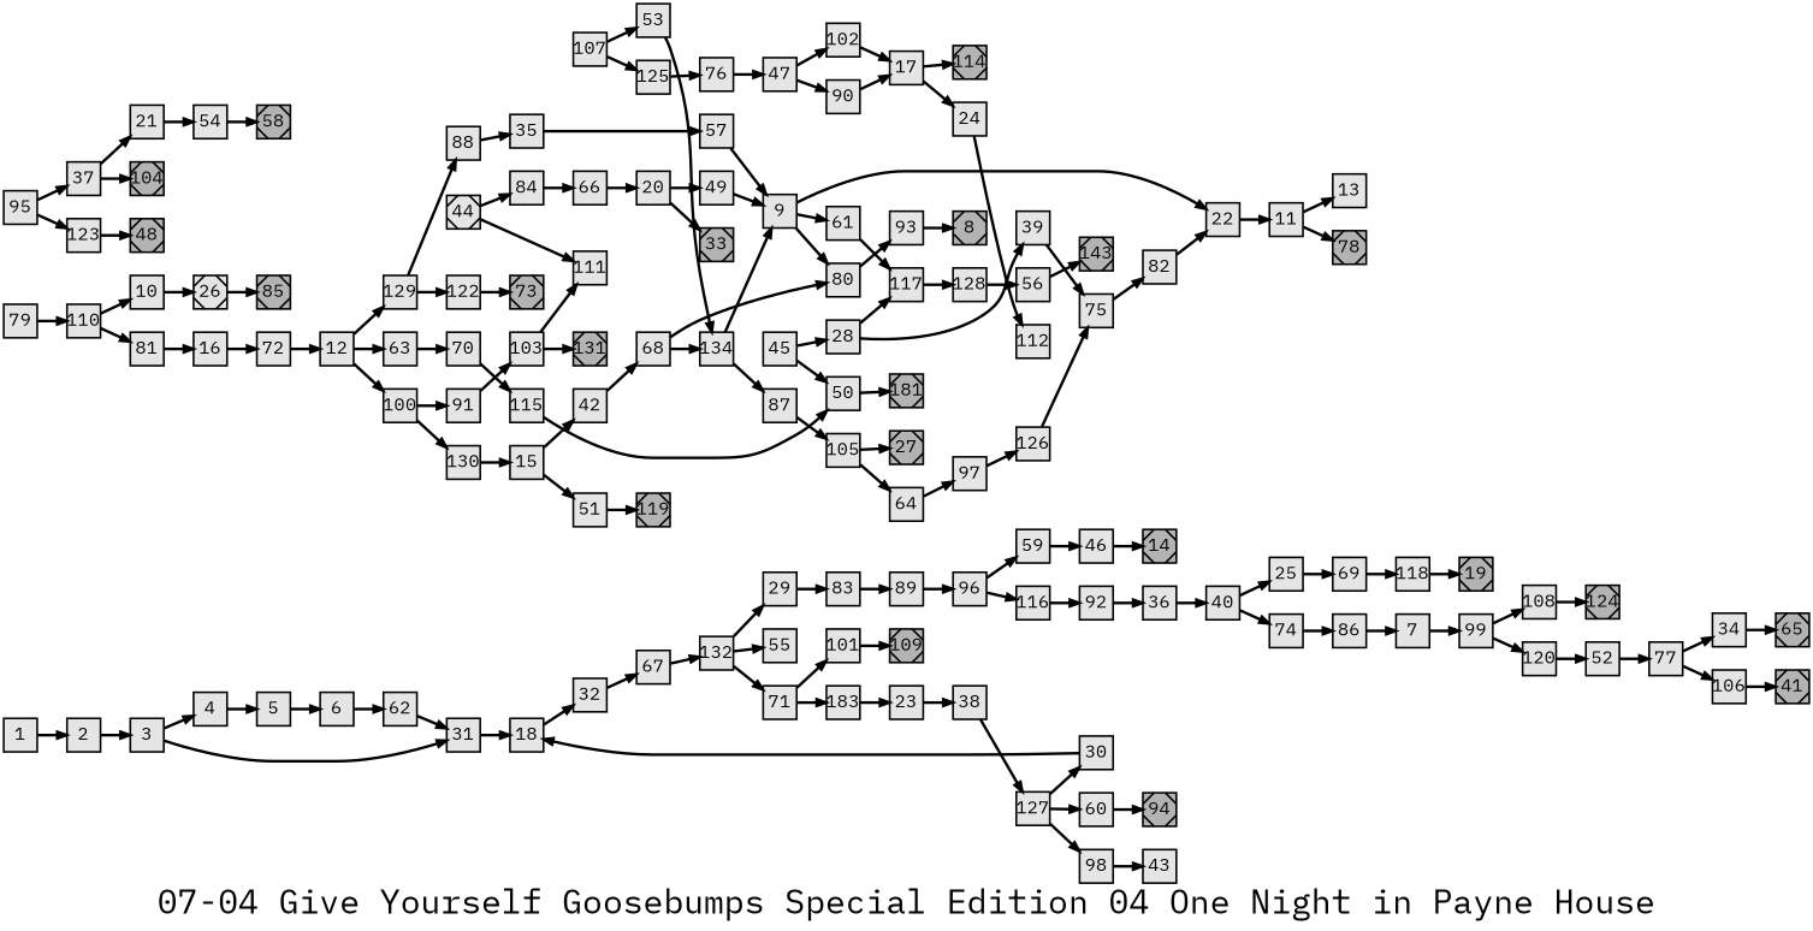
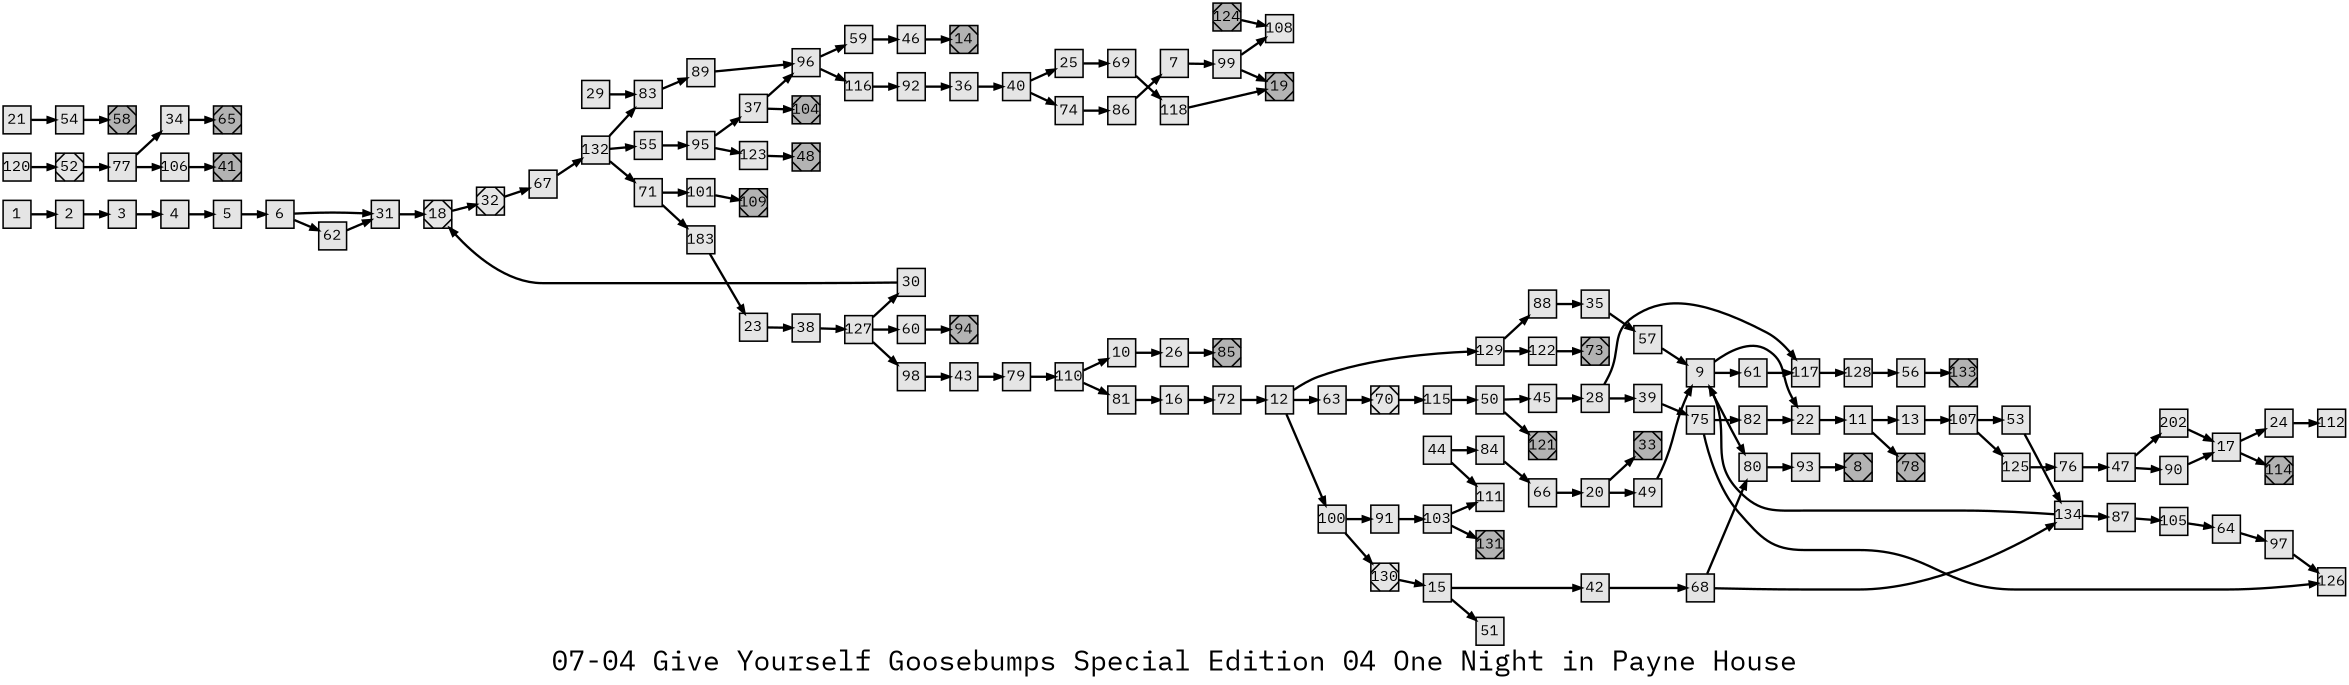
  digraph {
    fontname="IBM Plex Mono"
    fontsize=36
    label="07-04 Give Yourself Goosebumps Special Edition 04 One Night in Payne House"
    nodesep=0.35
    ordering=out
    rankdir=LR
    ranksep=0.45
    node [fillcolor=grey90 fixedsize=true fontname="IBM Plex Mono" fontsize=20 labelfloat=true margin="0,0" penwidth=2 regular=true shape=rect style=filled]
    edge [fontname="IBM Plex Mono" fontsize=12 labelfloat=true penwidth=3]
    1
    2
    3
    4
    5
    6
    31
    62
-   18
-   32
+   18 [shape=Msquare]
+   32 [shape=Msquare]
    7
    99
    108
    120
    124 [fillcolor=grey70 shape=Msquare]
-   52
+   52 [shape=Msquare]
    8 [fillcolor=grey70 shape=Msquare]
    9
    22
    61
    80
    11
    117
    93
    13
    78 [fillcolor=grey70 shape=Msquare]
    128
    10
-   26 [shape=Msquare]
+   26
    85 [fillcolor=grey70 shape=Msquare]
    107
    53
    125
    12
    129
    63
    100
    88
    122
-   70
+   70 [shape=Msquare]
    91
-   130
+   130 [shape=Msquare]
    35
    73 [fillcolor=grey70 shape=Msquare]
    115
    103
    15
    134
    76
    14 [fillcolor=grey70 shape=Msquare]
    42
    51
    68
-   119 [fillcolor=grey70 shape=Msquare]
    16
    72
    17
    24
    114 [fillcolor=grey70 shape=Msquare]
    112
    67
    132
    19 [fillcolor=grey70 shape=Msquare]
    20
    49
    33 [fillcolor=grey70 shape=Msquare]
    21
    54
    58 [fillcolor=grey70 shape=Msquare]
    23
    38
    127
    30
    60
    98
    25
    69
    118
-   27 [fillcolor=grey70 shape=Msquare]
    28
    39
    75
    56
    82
    29
    83
    89
    96
    55
    71
    65 [fillcolor=grey70 shape=Msquare]
    34
    57
    36
    40
    74
    86
    37
    104 [fillcolor=grey70 shape=Msquare]
    94 [fillcolor=grey70 shape=Msquare]
    43
    41 [fillcolor=grey70 shape=Msquare]
    87
    79
    110
    81
-   44 [shape=Msquare]
+   44
    84
    111
    66
    45
    46
    47
-   102
+   102 [label=202]
    90
    48 [fillcolor=grey70 shape=Msquare]
    50
-   121 [fillcolor=grey70 shape=Msquare label=181]
+   121 [fillcolor=grey70 shape=Msquare]
    77
    106
    105
    95
    123
-   133 [fillcolor=grey70 shape=Msquare label=143]
+   133 [fillcolor=grey70 shape=Msquare]
    59
    64
    97
    126
    101
    n130 [label=183]
    109 [fillcolor=grey70 shape=Msquare]
    116
    92
    131 [fillcolor=grey70 shape=Msquare]
    1 -> 2
    2 -> 3
    3 -> 4
    4 -> 5
    5 -> 6
-   3 -> 31
+   6 -> 31
    6 -> 62
    31 -> 18
    62 -> 31
    18 -> 32
    32 -> 67
    7 -> 99
    99 -> 108
-   99 -> 120
-   108 -> 124
+   99 -> 19
+   124 -> 108
    120 -> 52
    52 -> 77
    9 -> 22
    9 -> 61
    9 -> 80
    22 -> 11
    61 -> 117
    80 -> 93
    11 -> 13
    11 -> 78
    117 -> 128
    93 -> 8
+   13 -> 107
    128 -> 56
    10 -> 26
    26 -> 85
    107 -> 53
    107 -> 125
    53 -> 134
    125 -> 76
    12 -> 129
    12 -> 63
    12 -> 100
    129 -> 88
    129 -> 122
    63 -> 70
    100 -> 91
    100 -> 130
    88 -> 35
    122 -> 73
    70 -> 115
    91 -> 103
    130 -> 15
    35 -> 57
    115 -> 50
    103 -> 111
    103 -> 131
    15 -> 42
    15 -> 51
    134 -> 9
    134 -> 87
    76 -> 47
    42 -> 68
-   51 -> 119
    68 -> 80
    68 -> 134
    16 -> 72
    72 -> 12
    17 -> 24
    17 -> 114
    24 -> 112
    67 -> 132
-   132 -> 29
+   132 -> 83
    132 -> 55
    132 -> 71
    20 -> 49
    20 -> 33
    49 -> 9
    21 -> 54
    54 -> 58
    23 -> 38
    38 -> 127
    127 -> 30
    127 -> 60
    127 -> 98
    30 -> 18
    60 -> 94
    98 -> 43
    25 -> 69
    69 -> 118
    118 -> 19
    28 -> 117
    28 -> 39
    39 -> 75
    75 -> 82
    56 -> 133
    82 -> 22
    29 -> 83
    83 -> 89
    89 -> 96
    96 -> 59
    96 -> 116
+   55 -> 95
    71 -> 101
    71 -> n130
    34 -> 65
    57 -> 9
    36 -> 40
    40 -> 25
    40 -> 74
    74 -> 86
    86 -> 7
-   37 -> 21
+   37 -> 96
    37 -> 104
+   43 -> 79
    87 -> 105
    79 -> 110
    110 -> 10
    110 -> 81
    81 -> 16
    44 -> 84
    44 -> 111
    84 -> 66
    66 -> 20
    45 -> 28
    46 -> 14
    47 -> 102
    47 -> 90
    102 -> 17
    90 -> 17
-   45 -> 50
+   50 -> 45
    50 -> 121
    77 -> 34
    77 -> 106
    106 -> 41
-   105 -> 27
    105 -> 64
    95 -> 37
    95 -> 123
    123 -> 48
    59 -> 46
    64 -> 97
    97 -> 126
-   126 -> 75
+   75 -> 126
    101 -> 109
    n130 -> 23
    116 -> 92
    92 -> 36
  }
